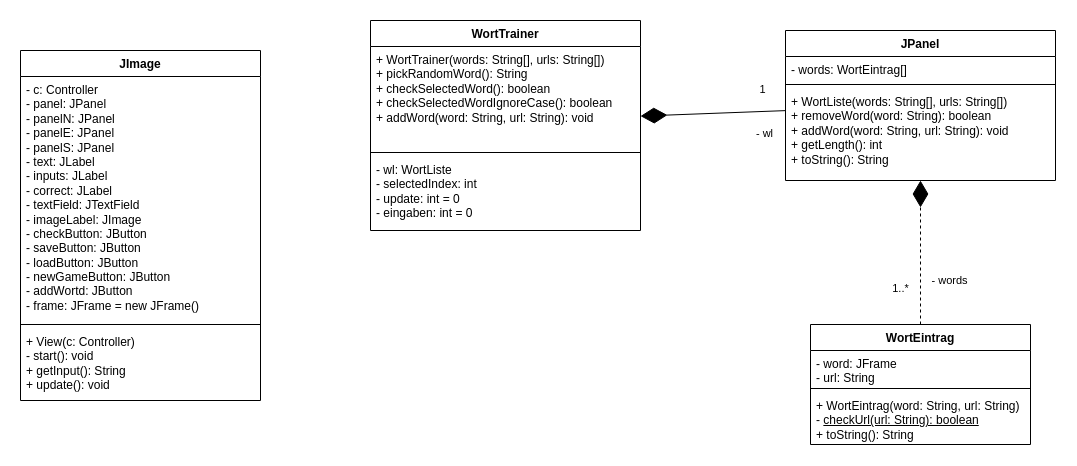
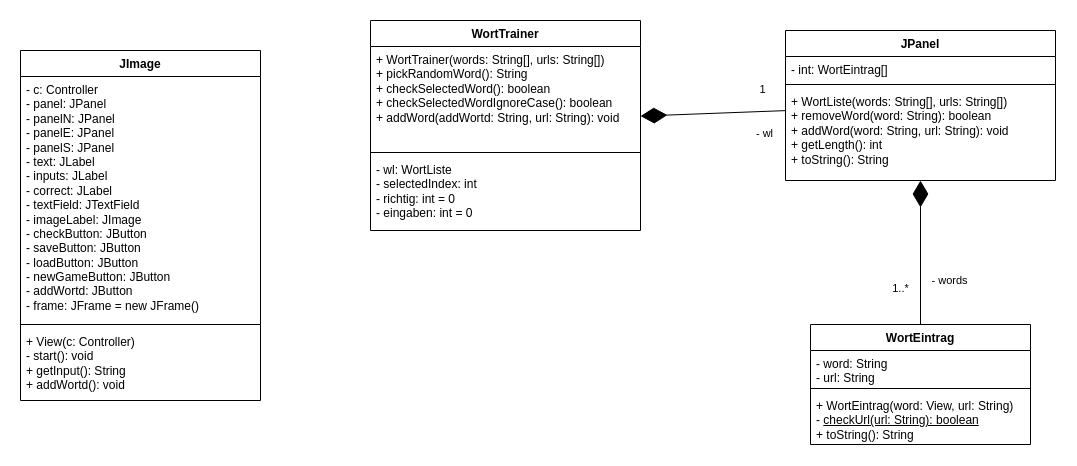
  <mxCell id="0" />
  <mxCell id="1" parent="0" />
  <mxCell id="2" value="&lt;div&gt;WortTrainer&lt;/div&gt;" style="swimlane;fontStyle=1;align=center;verticalAlign=top;childLayout=stackLayout;horizontal=1;startSize=26;horizontalStack=0;resizeParent=1;resizeParentMax=0;resizeLast=0;collapsible=1;marginBottom=0;whiteSpace=wrap;html=1;" parent="1" vertex="1"><mxGeometry x="370" y="20" width="270" height="210" as="geometry" /></mxCell>
- <mxCell id="3" value="&lt;div&gt;+ WortTrainer(words: String[], urls: String[])&lt;/div&gt;&lt;div&gt;+ pickRandomWord(): String&lt;/div&gt;&lt;div&gt;+ checkSelectedWord(): boolean&lt;/div&gt;&lt;div&gt;+ checkSelectedWordIgnoreCase(): boolean&lt;/div&gt;&lt;div&gt;+ addWord(word: String, url: String): void&lt;/div&gt;" style="text;strokeColor=none;fillColor=none;align=left;verticalAlign=top;spacingLeft=4;spacingRight=4;overflow=hidden;rotatable=0;points=[[0,0.5],[1,0.5]];portConstraint=eastwest;whiteSpace=wrap;html=1;" parent="2" vertex="1"><mxGeometry y="26" width="270" height="102" as="geometry" /></mxCell>
+ <mxCell id="3" value="&lt;div&gt;+ WortTrainer(words: String[], urls: String[])&lt;/div&gt;&lt;div&gt;+ pickRandomWord(): String&lt;/div&gt;&lt;div&gt;+ checkSelectedWord(): boolean&lt;/div&gt;&lt;div&gt;+ checkSelectedWordIgnoreCase(): boolean&lt;/div&gt;&lt;div&gt;+ addWord(addWortd: String, url: String): void&lt;/div&gt;" style="text;strokeColor=none;fillColor=none;align=left;verticalAlign=top;spacingLeft=4;spacingRight=4;overflow=hidden;rotatable=0;points=[[0,0.5],[1,0.5]];portConstraint=eastwest;whiteSpace=wrap;html=1;" parent="2" vertex="1"><mxGeometry y="26" width="270" height="102" as="geometry" /></mxCell>
  <mxCell id="4" value="" style="line;strokeWidth=1;fillColor=none;align=left;verticalAlign=middle;spacingTop=-1;spacingLeft=3;spacingRight=3;rotatable=0;labelPosition=right;points=[];portConstraint=eastwest;strokeColor=inherit;" parent="2" vertex="1"><mxGeometry y="128" width="270" height="8" as="geometry" /></mxCell>
- <mxCell id="5" value="&lt;div&gt;- wl: WortListe&lt;/div&gt;&lt;div&gt;- selectedIndex: int&lt;/div&gt;&lt;div&gt;- update: int = 0&lt;/div&gt;&lt;div&gt;- eingaben: int = 0&lt;/div&gt;" style="text;strokeColor=none;fillColor=none;align=left;verticalAlign=top;spacingLeft=4;spacingRight=4;overflow=hidden;rotatable=0;points=[[0,0.5],[1,0.5]];portConstraint=eastwest;whiteSpace=wrap;html=1;" parent="2" vertex="1"><mxGeometry y="136" width="270" height="74" as="geometry" /></mxCell>
+ <mxCell id="5" value="&lt;div&gt;- wl: WortListe&lt;/div&gt;&lt;div&gt;- selectedIndex: int&lt;/div&gt;&lt;div&gt;- richtig: int = 0&lt;/div&gt;&lt;div&gt;- eingaben: int = 0&lt;/div&gt;" style="text;strokeColor=none;fillColor=none;align=left;verticalAlign=top;spacingLeft=4;spacingRight=4;overflow=hidden;rotatable=0;points=[[0,0.5],[1,0.5]];portConstraint=eastwest;whiteSpace=wrap;html=1;" parent="2" vertex="1"><mxGeometry y="136" width="270" height="74" as="geometry" /></mxCell>
  <mxCell id="6" value="&lt;div&gt;JPanel&lt;/div&gt;&lt;div&gt;&lt;br&gt;&lt;/div&gt;" style="swimlane;fontStyle=1;align=center;verticalAlign=top;childLayout=stackLayout;horizontal=1;startSize=26;horizontalStack=0;resizeParent=1;resizeParentMax=0;resizeLast=0;collapsible=1;marginBottom=0;whiteSpace=wrap;html=1;" parent="1" vertex="1"><mxGeometry x="785" y="30" width="270" height="150" as="geometry" /></mxCell>
- <mxCell id="7" value="- words: WortEintrag[]" style="text;strokeColor=none;fillColor=none;align=left;verticalAlign=top;spacingLeft=4;spacingRight=4;overflow=hidden;rotatable=0;points=[[0,0.5],[1,0.5]];portConstraint=eastwest;whiteSpace=wrap;html=1;" parent="6" vertex="1"><mxGeometry y="26" width="270" height="24" as="geometry" /></mxCell>
+ <mxCell id="7" value="- int: WortEintrag[]" style="text;strokeColor=none;fillColor=none;align=left;verticalAlign=top;spacingLeft=4;spacingRight=4;overflow=hidden;rotatable=0;points=[[0,0.5],[1,0.5]];portConstraint=eastwest;whiteSpace=wrap;html=1;" parent="6" vertex="1"><mxGeometry y="26" width="270" height="24" as="geometry" /></mxCell>
  <mxCell id="8" value="" style="line;strokeWidth=1;fillColor=none;align=left;verticalAlign=middle;spacingTop=-1;spacingLeft=3;spacingRight=3;rotatable=0;labelPosition=right;points=[];portConstraint=eastwest;strokeColor=inherit;" parent="6" vertex="1"><mxGeometry y="50" width="270" height="8" as="geometry" /></mxCell>
  <mxCell id="9" value="&lt;div&gt;+ WortListe(words: String[], urls: String[])&lt;/div&gt;&lt;div&gt;+ removeWord(word: String): boolean&lt;/div&gt;&lt;div&gt;+ addWord(word: String, url: String): void&lt;/div&gt;&lt;div&gt;+ getLength(): int&lt;/div&gt;&lt;div&gt;+ toString(): String&lt;/div&gt;" style="text;strokeColor=none;fillColor=none;align=left;verticalAlign=top;spacingLeft=4;spacingRight=4;overflow=hidden;rotatable=0;points=[[0,0.5],[1,0.5]];portConstraint=eastwest;whiteSpace=wrap;html=1;" parent="6" vertex="1"><mxGeometry y="58" width="270" height="92" as="geometry" /></mxCell>
  <mxCell id="10" value="WortEintrag" style="swimlane;fontStyle=1;align=center;verticalAlign=top;childLayout=stackLayout;horizontal=1;startSize=26;horizontalStack=0;resizeParent=1;resizeParentMax=0;resizeLast=0;collapsible=1;marginBottom=0;whiteSpace=wrap;html=1;" parent="1" vertex="1"><mxGeometry x="810" y="324" width="220" height="120" as="geometry"><mxRectangle x="810" y="334" width="100" height="30" as="alternateBounds" /></mxGeometry></mxCell>
- <mxCell id="11" value="&lt;div&gt;- word: JFrame&lt;/div&gt;&lt;div&gt;- url: String&lt;/div&gt;" style="text;strokeColor=none;fillColor=none;align=left;verticalAlign=top;spacingLeft=4;spacingRight=4;overflow=hidden;rotatable=0;points=[[0,0.5],[1,0.5]];portConstraint=eastwest;whiteSpace=wrap;html=1;" parent="10" vertex="1"><mxGeometry y="26" width="220" height="34" as="geometry" /></mxCell>
+ <mxCell id="11" value="&lt;div&gt;- word: String&lt;/div&gt;&lt;div&gt;- url: String&lt;/div&gt;" style="text;strokeColor=none;fillColor=none;align=left;verticalAlign=top;spacingLeft=4;spacingRight=4;overflow=hidden;rotatable=0;points=[[0,0.5],[1,0.5]];portConstraint=eastwest;whiteSpace=wrap;html=1;" parent="10" vertex="1"><mxGeometry y="26" width="220" height="34" as="geometry" /></mxCell>
  <mxCell id="12" value="" style="line;strokeWidth=1;fillColor=none;align=left;verticalAlign=middle;spacingTop=-1;spacingLeft=3;spacingRight=3;rotatable=0;labelPosition=right;points=[];portConstraint=eastwest;strokeColor=inherit;" parent="10" vertex="1"><mxGeometry y="60" width="220" height="8" as="geometry" /></mxCell>
- <mxCell id="13" value="&lt;div&gt;+ WortEintrag(word: String, url: String)&lt;/div&gt;&lt;div&gt;- &lt;u&gt;checkUrl(url: String): boolean&lt;/u&gt;&lt;/div&gt;&lt;div&gt;+ toString(): String&lt;br&gt;&lt;/div&gt;&lt;div&gt;&lt;br&gt;&lt;/div&gt;" style="text;strokeColor=none;fillColor=none;align=left;verticalAlign=top;spacingLeft=4;spacingRight=4;overflow=hidden;rotatable=0;points=[[0,0.5],[1,0.5]];portConstraint=eastwest;whiteSpace=wrap;html=1;" parent="10" vertex="1"><mxGeometry y="68" width="220" height="52" as="geometry" /></mxCell>
- <mxCell id="14" value="" style="endArrow=diamondThin;endFill=1;endSize=24;html=1;rounded=0;exitX=0.5;exitY=0;exitDx=0;exitDy=0;dashed=1;" parent="1" source="10" target="9" edge="1"><mxGeometry width="160" relative="1" as="geometry"><mxPoint x="610" y="344" as="sourcePoint" /><mxPoint x="910" y="264" as="targetPoint" /></mxGeometry></mxCell>
+ <mxCell id="13" value="&lt;div&gt;+ WortEintrag(word: View, url: String)&lt;/div&gt;&lt;div&gt;- &lt;u&gt;checkUrl(url: String): boolean&lt;/u&gt;&lt;/div&gt;&lt;div&gt;+ toString(): String&lt;br&gt;&lt;/div&gt;&lt;div&gt;&lt;br&gt;&lt;/div&gt;" style="text;strokeColor=none;fillColor=none;align=left;verticalAlign=top;spacingLeft=4;spacingRight=4;overflow=hidden;rotatable=0;points=[[0,0.5],[1,0.5]];portConstraint=eastwest;whiteSpace=wrap;html=1;" parent="10" vertex="1"><mxGeometry y="68" width="220" height="52" as="geometry" /></mxCell>
+ <mxCell id="14" value="" style="endArrow=diamondThin;endFill=1;endSize=24;html=1;rounded=0;exitX=0.5;exitY=0;exitDx=0;exitDy=0;" parent="1" source="10" target="9" edge="1"><mxGeometry width="160" relative="1" as="geometry"><mxPoint x="610" y="344" as="sourcePoint" /><mxPoint x="910" y="264" as="targetPoint" /></mxGeometry></mxCell>
  <mxCell id="15" value="- words" style="edgeLabel;html=1;align=center;verticalAlign=middle;resizable=0;points=[];" parent="14" vertex="1" connectable="0"><mxGeometry x="0.267" y="-1" relative="1" as="geometry"><mxPoint x="27" y="46" as="offset" /></mxGeometry></mxCell>
  <mxCell id="16" value="&lt;div&gt;1..*&lt;/div&gt;" style="edgeLabel;html=1;align=center;verticalAlign=middle;resizable=0;points=[];" parent="14" vertex="1" connectable="0"><mxGeometry x="-0.4" relative="1" as="geometry"><mxPoint x="-21" y="6" as="offset" /></mxGeometry></mxCell>
  <mxCell id="17" value="" style="endArrow=diamondThin;endFill=1;endSize=24;html=1;rounded=0;" parent="1" source="6" edge="1"><mxGeometry width="160" relative="1" as="geometry"><mxPoint x="610" y="344" as="sourcePoint" /><mxPoint x="640" y="115.607" as="targetPoint" /></mxGeometry></mxCell>
  <mxCell id="18" value="&lt;div&gt;- wl&lt;/div&gt;" style="edgeLabel;html=1;align=center;verticalAlign=middle;resizable=0;points=[];" parent="17" vertex="1" connectable="0"><mxGeometry x="0.483" y="-2" relative="1" as="geometry"><mxPoint x="86" y="20" as="offset" /></mxGeometry></mxCell>
  <mxCell id="19" value="1" style="edgeLabel;html=1;align=center;verticalAlign=middle;resizable=0;points=[];" parent="17" vertex="1" connectable="0"><mxGeometry x="-0.47" y="-2" relative="1" as="geometry"><mxPoint x="15" y="-21" as="offset" /></mxGeometry></mxCell>
  <mxCell id="20" value="JImage" style="swimlane;fontStyle=1;align=center;verticalAlign=top;childLayout=stackLayout;horizontal=1;startSize=26;horizontalStack=0;resizeParent=1;resizeParentMax=0;resizeLast=0;collapsible=1;marginBottom=0;whiteSpace=wrap;html=1;" parent="1" vertex="1"><mxGeometry x="20" y="50" width="240" height="350" as="geometry" /></mxCell>
  <mxCell id="21" value="&lt;div&gt;- c: Controller&lt;/div&gt;&lt;div&gt;- panel: JPanel&lt;/div&gt;&lt;div&gt;- panelN: JPanel&lt;/div&gt;&lt;div&gt;- panelE: JPanel&lt;/div&gt;&lt;div&gt;- panelS: JPanel&lt;/div&gt;&lt;div&gt;- text: JLabel&lt;/div&gt;&lt;div&gt;- inputs: JLabel&lt;/div&gt;&lt;div&gt;- correct: JLabel&lt;/div&gt;&lt;div&gt;- textField: JTextField&lt;/div&gt;&lt;div&gt;- imageLabel: JImage&lt;br&gt;&lt;/div&gt;&lt;div&gt;- checkButton: JButton&lt;/div&gt;&lt;div&gt;- saveButton: JButton&lt;/div&gt;&lt;div&gt;- loadButton: JButton&lt;/div&gt;&lt;div&gt;- newGameButton: JButton&lt;/div&gt;&lt;div&gt;- addWortd: JButton&lt;br&gt;&lt;/div&gt;&lt;div&gt;- frame: JFrame = new JFrame()&lt;/div&gt;" style="text;strokeColor=none;fillColor=none;align=left;verticalAlign=top;spacingLeft=4;spacingRight=4;overflow=hidden;rotatable=0;points=[[0,0.5],[1,0.5]];portConstraint=eastwest;whiteSpace=wrap;html=1;" parent="20" vertex="1"><mxGeometry y="26" width="240" height="244" as="geometry" /></mxCell>
  <mxCell id="22" value="" style="line;strokeWidth=1;fillColor=none;align=left;verticalAlign=middle;spacingTop=-1;spacingLeft=3;spacingRight=3;rotatable=0;labelPosition=right;points=[];portConstraint=eastwest;strokeColor=inherit;" parent="20" vertex="1"><mxGeometry y="270" width="240" height="8" as="geometry" /></mxCell>
- <mxCell id="23" value="&lt;div&gt;+ View(c: Controller)&lt;/div&gt;&lt;div&gt;- start(): void&lt;br&gt;&lt;/div&gt;&lt;div&gt;+ getInput(): String&lt;/div&gt;&lt;div&gt;+ update(): void&lt;br&gt;&lt;/div&gt;" style="text;strokeColor=none;fillColor=none;align=left;verticalAlign=top;spacingLeft=4;spacingRight=4;overflow=hidden;rotatable=0;points=[[0,0.5],[1,0.5]];portConstraint=eastwest;whiteSpace=wrap;html=1;" parent="20" vertex="1"><mxGeometry y="278" width="240" height="72" as="geometry" /></mxCell>
+ <mxCell id="23" value="&lt;div&gt;+ View(c: Controller)&lt;/div&gt;&lt;div&gt;- start(): void&lt;br&gt;&lt;/div&gt;&lt;div&gt;+ getInput(): String&lt;/div&gt;&lt;div&gt;+ addWortd(): void&lt;br&gt;&lt;/div&gt;" style="text;strokeColor=none;fillColor=none;align=left;verticalAlign=top;spacingLeft=4;spacingRight=4;overflow=hidden;rotatable=0;points=[[0,0.5],[1,0.5]];portConstraint=eastwest;whiteSpace=wrap;html=1;" parent="20" vertex="1"><mxGeometry y="278" width="240" height="72" as="geometry" /></mxCell>
